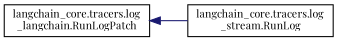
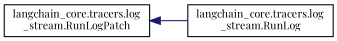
  digraph {
    rankdir=LR
    fontname="Playfair Display"
    node [color=black fillcolor=white fontname="Playfair Display" fontsize=10 shape=record style=filled]
-   n1 [height=0.2 label="langchain_core.tracers.log\l_langchain.RunLogPatch" width=0.4]
+   n1 [height=0.2 label="langchain_core.tracers.log\l_stream.RunLogPatch" width=0.4]
    n2 [height=0.2 label="langchain_core.tracers.log\l_stream.RunLog" width=0.4]
    n1 -> n2 [color=midnightblue dir=back fontname="Playfair Display" fontsize=10 labelfontname=Helvetica labelfontsize=10 style=solid]
  }
